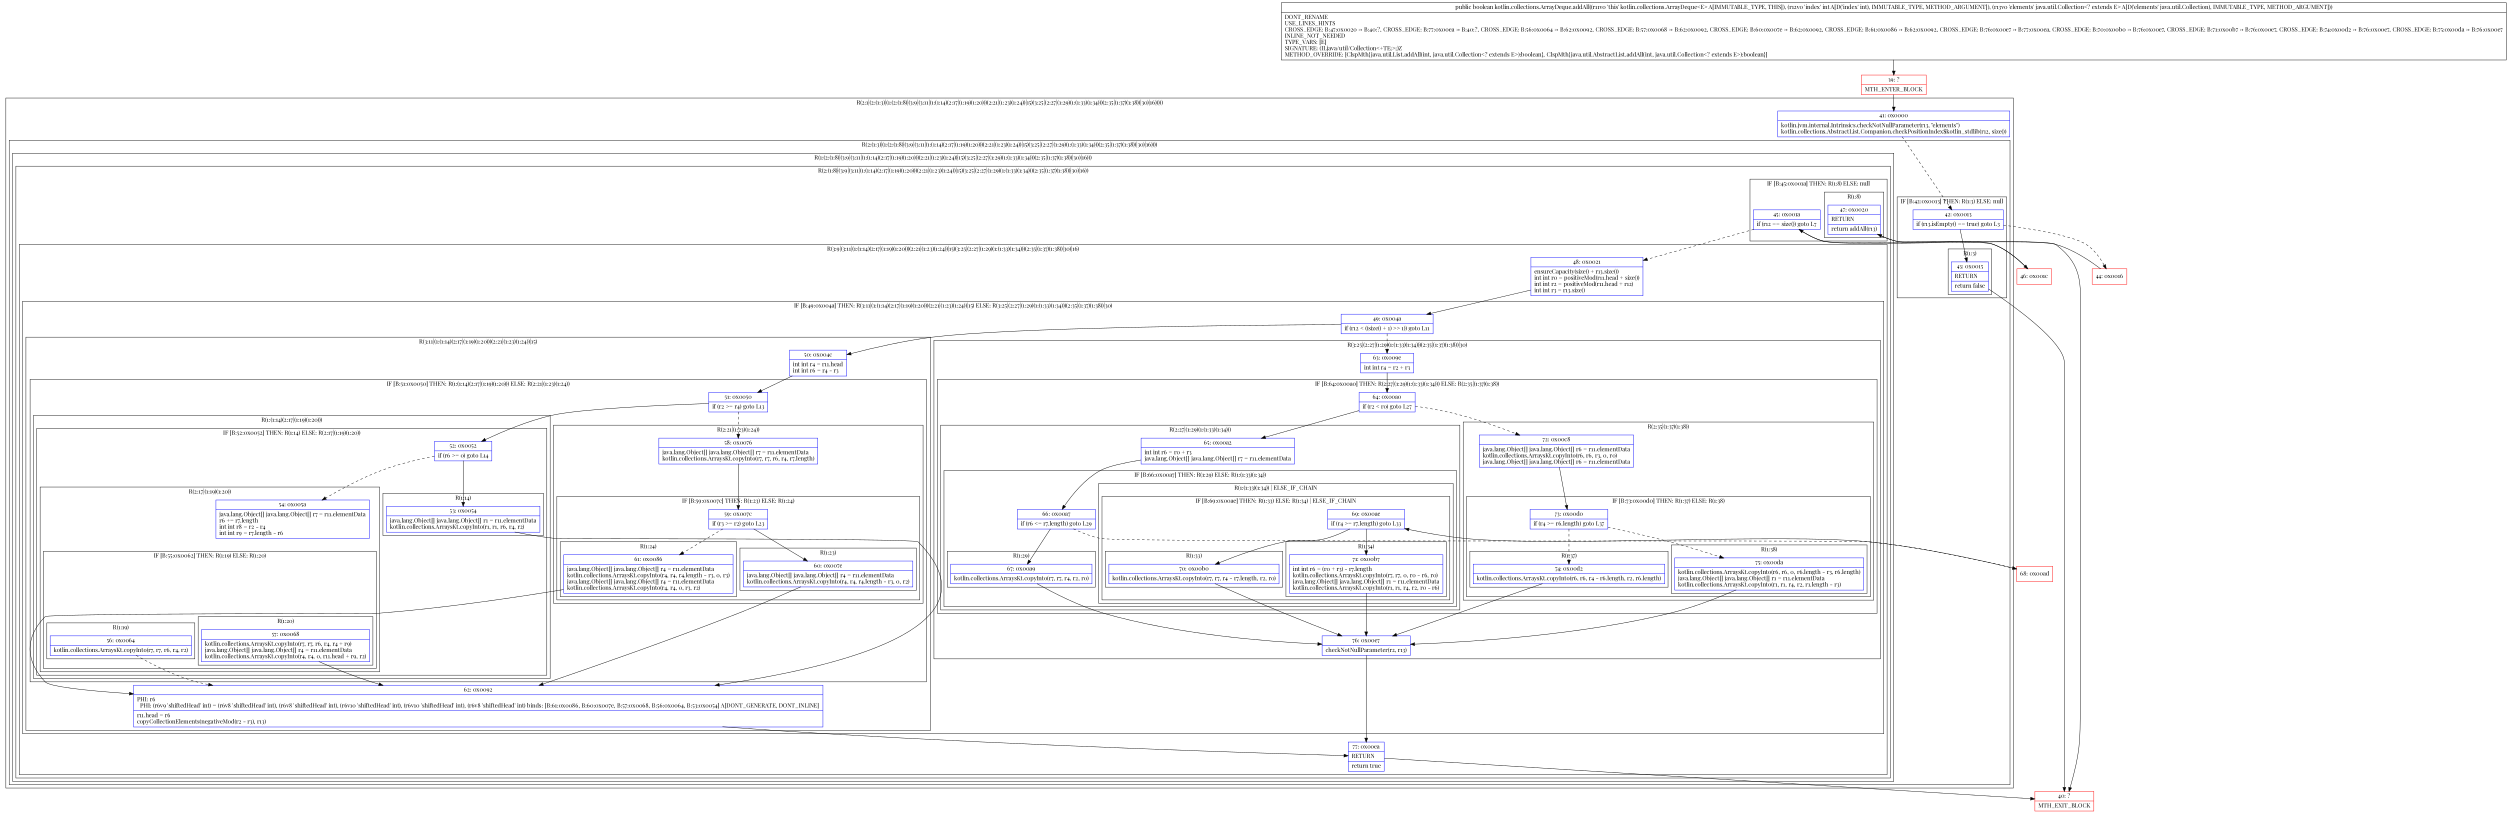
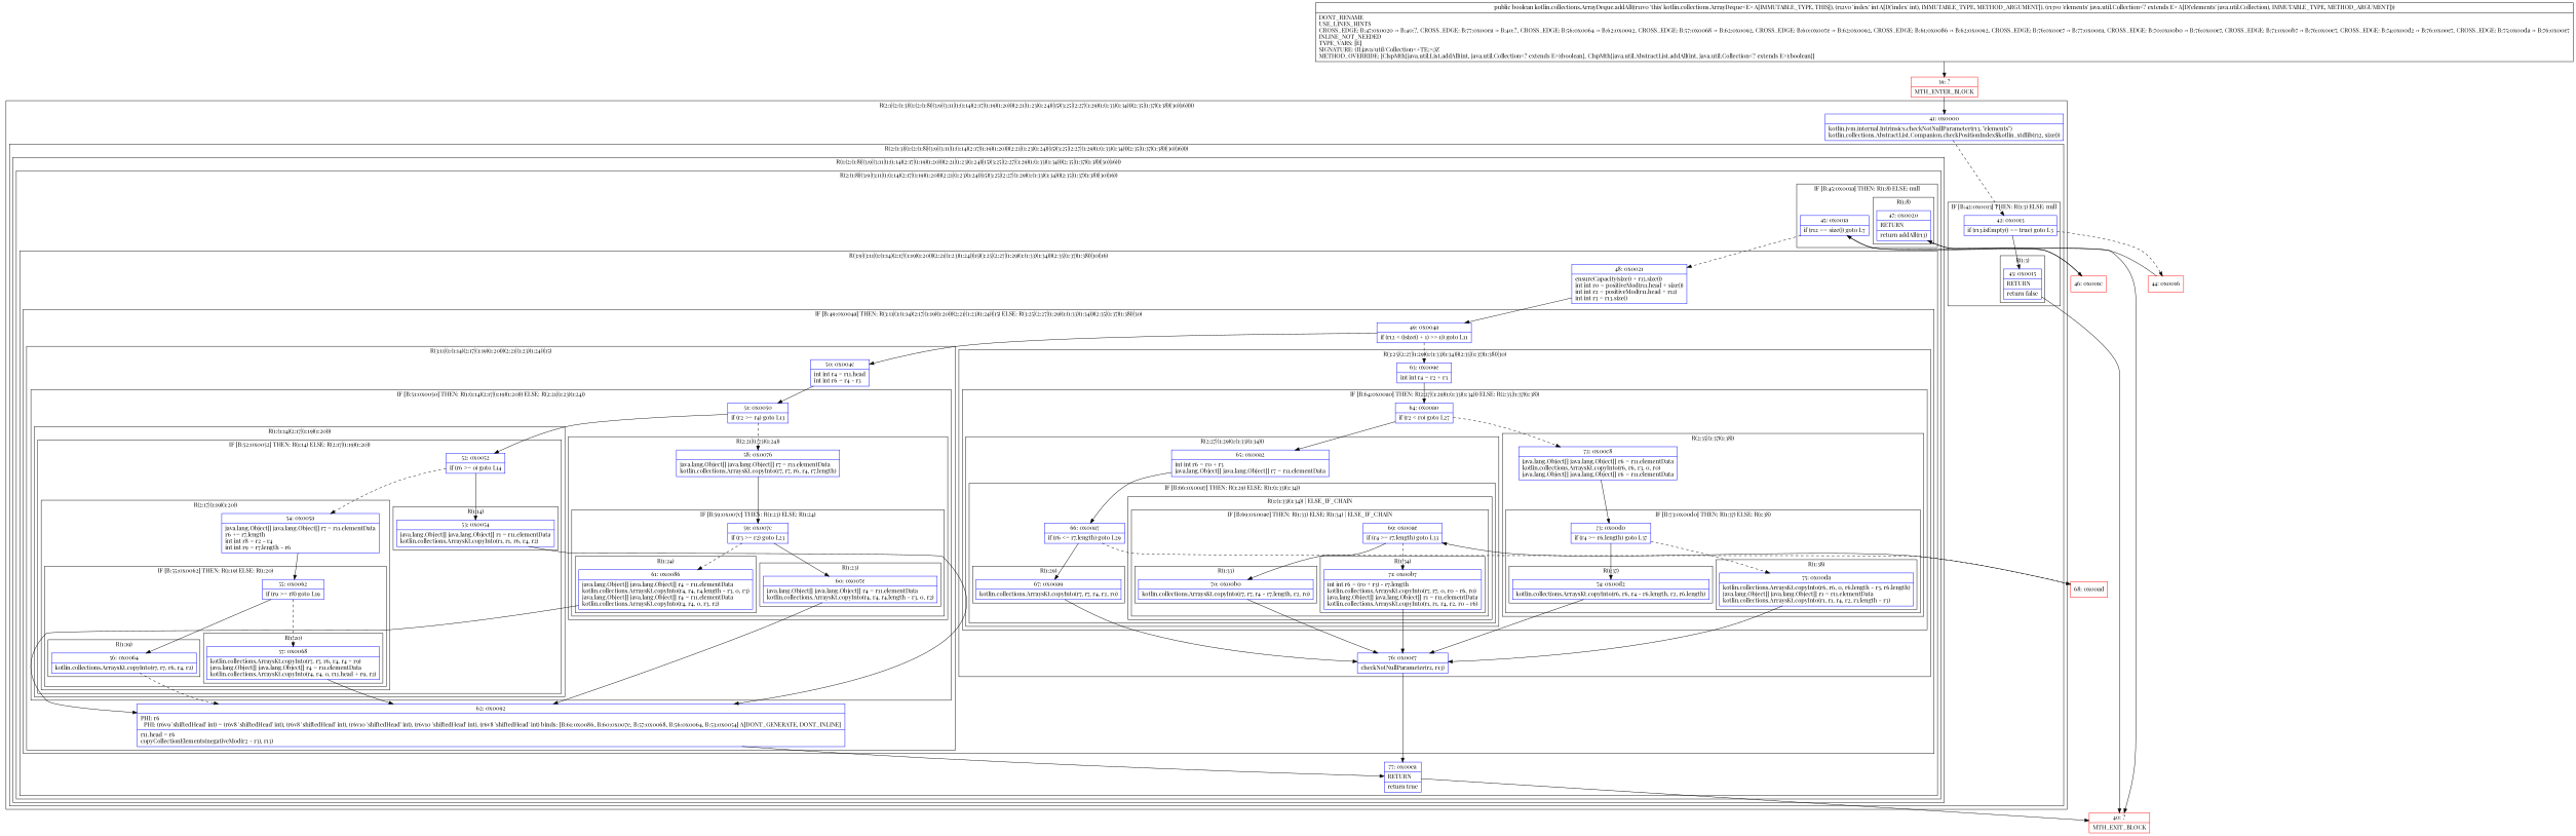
  digraph {
    fontname="Playfair Display"
    node [color=blue fontname="Playfair Display" shape=record]
    edge [fontname="Playfair Display"]
    n1 [label="{43\:\ 0x0015|RETURN\l|return false\l}"]
    n2 [label="{42\:\ 0x0013|if (r13.isEmpty() == true) goto L3\l}"]
    n3 [label="{47\:\ 0x0020|RETURN\l|return addAll(r13)\l}"]
    n4 [label="{45\:\ 0x001a|if (r12 == size()) goto L7\l}"]
    n5 [label="{53\:\ 0x0054|java.lang.Object[] java.lang.Object[] r1 = r11.elementData\lkotlin.collections.ArraysKt.copyInto(r1, r1, r6, r4, r2)\l}"]
    n6 [label="{56\:\ 0x0064|kotlin.collections.ArraysKt.copyInto(r7, r7, r6, r4, r2)\l}"]
    n7 [label="{57\:\ 0x0068|kotlin.collections.ArraysKt.copyInto(r7, r7, r6, r4, r4 + r9)\ljava.lang.Object[] java.lang.Object[] r4 = r11.elementData\lkotlin.collections.ArraysKt.copyInto(r4, r4, 0, r11.head + r9, r2)\l}"]
+   n8 [label="{55\:\ 0x0062|if (r9 \>= r8) goto L19\l}"]
    n9 [label="{54\:\ 0x005a|java.lang.Object[] java.lang.Object[] r7 = r11.elementData\lr6 += r7.length\lint int r8 = r2 \- r4\lint int r9 = r7.length \- r6\l}"]
    n10 [label="{52\:\ 0x0052|if (r6 \>= 0) goto L14\l}"]
    n11 [label="{60\:\ 0x007e|java.lang.Object[] java.lang.Object[] r4 = r11.elementData\lkotlin.collections.ArraysKt.copyInto(r4, r4, r4.length \- r3, 0, r2)\l}"]
    n12 [label="{61\:\ 0x0086|java.lang.Object[] java.lang.Object[] r4 = r11.elementData\lkotlin.collections.ArraysKt.copyInto(r4, r4, r4.length \- r3, 0, r3)\ljava.lang.Object[] java.lang.Object[] r4 = r11.elementData\lkotlin.collections.ArraysKt.copyInto(r4, r4, 0, r3, r2)\l}"]
    n13 [label="{59\:\ 0x007c|if (r3 \>= r2) goto L23\l}"]
    n14 [label="{58\:\ 0x0076|java.lang.Object[] java.lang.Object[] r7 = r11.elementData\lkotlin.collections.ArraysKt.copyInto(r7, r7, r6, r4, r7.length)\l}"]
    n15 [label="{51\:\ 0x0050|if (r2 \>= r4) goto L13\l}"]
    n16 [label="{50\:\ 0x004c|int int r4 = r11.head\lint int r6 = r4 \- r3\l}"]
    n17 [label="{62\:\ 0x0092|PHI: r6 \l  PHI: (r6v9 'shiftedHead' int) = (r6v8 'shiftedHead' int), (r6v8 'shiftedHead' int), (r6v10 'shiftedHead' int), (r6v10 'shiftedHead' int), (r6v8 'shiftedHead' int) binds: [B:61:0x0086, B:60:0x007e, B:57:0x0068, B:56:0x0064, B:53:0x0054] A[DONT_GENERATE, DONT_INLINE]\l|r11.head = r6\lcopyCollectionElements(negativeMod(r2 \- r3), r13)\l}"]
    n18 [label="{67\:\ 0x00a9|kotlin.collections.ArraysKt.copyInto(r7, r7, r4, r2, r0)\l}"]
    n19 [label="{70\:\ 0x00b0|kotlin.collections.ArraysKt.copyInto(r7, r7, r4 \- r7.length, r2, r0)\l}"]
    n20 [label="{71\:\ 0x00b7|int int r6 = (r0 + r3) \- r7.length\lkotlin.collections.ArraysKt.copyInto(r7, r7, 0, r0 \- r6, r0)\ljava.lang.Object[] java.lang.Object[] r1 = r11.elementData\lkotlin.collections.ArraysKt.copyInto(r1, r1, r4, r2, r0 \- r6)\l}"]
    n21 [label="{69\:\ 0x00ae|if (r4 \>= r7.length) goto L33\l}"]
    n22 [label="{66\:\ 0x00a7|if (r6 \<= r7.length) goto L29\l}"]
    n23 [label="{65\:\ 0x00a2|int int r6 = r0 + r3\ljava.lang.Object[] java.lang.Object[] r7 = r11.elementData\l}"]
    n24 [label="{74\:\ 0x00d2|kotlin.collections.ArraysKt.copyInto(r6, r6, r4 \- r6.length, r2, r6.length)\l}"]
    n25 [label="{75\:\ 0x00da|kotlin.collections.ArraysKt.copyInto(r6, r6, 0, r6.length \- r3, r6.length)\ljava.lang.Object[] java.lang.Object[] r1 = r11.elementData\lkotlin.collections.ArraysKt.copyInto(r1, r1, r4, r2, r1.length \- r3)\l}"]
    n26 [label="{73\:\ 0x00d0|if (r4 \>= r6.length) goto L37\l}"]
    n27 [label="{72\:\ 0x00c8|java.lang.Object[] java.lang.Object[] r6 = r11.elementData\lkotlin.collections.ArraysKt.copyInto(r6, r6, r3, 0, r0)\ljava.lang.Object[] java.lang.Object[] r6 = r11.elementData\l}"]
    n28 [label="{64\:\ 0x00a0|if (r2 \< r0) goto L27\l}"]
    n29 [label="{63\:\ 0x009e|int int r4 = r2 + r3\l}"]
    n30 [label="{76\:\ 0x00e7|checkNotNullParameter(r2, r13)\l}"]
    n31 [label="{49\:\ 0x004a|if (r12 \< ((size() + 1) \>\> 1)) goto L11\l}"]
    n32 [label="{48\:\ 0x0021|ensureCapacity(size() + r13.size())\lint int r0 = positiveMod(r11.head + size())\lint int r2 = positiveMod(r11.head + r12)\lint int r3 = r13.size()\l}"]
    n33 [label="{77\:\ 0x00ea|RETURN\l|return true\l}"]
    n34 [label="{41\:\ 0x0000|kotlin.jvm.internal.Intrinsics.checkNotNullParameter(r13, \"elements\")\lkotlin.collections.AbstractList.Companion.checkPositionIndex$kotlin_stdlib(r12, size())\l}"]
    n35 [color=red label="{40\:\ ?|MTH_EXIT_BLOCK\l}"]
    n36 [color=red label="{44\:\ 0x0016}"]
    n37 [color=red label="{46\:\ 0x001c}"]
    n38 [color=red label="{68\:\ 0x00ad}"]
    n39 [color=red label="{39\:\ ?|MTH_ENTER_BLOCK\l}"]
    n40 [label="{public boolean kotlin.collections.ArrayDeque.addAll((r11v0 'this' kotlin.collections.ArrayDeque\<E\> A[IMMUTABLE_TYPE, THIS]), (r12v0 'index' int A[D('index' int), IMMUTABLE_TYPE, METHOD_ARGUMENT]), (r13v0 'elements' java.util.Collection\<? extends E\> A[D('elements' java.util.Collection), IMMUTABLE_TYPE, METHOD_ARGUMENT]))  | DONT_RENAME\lUSE_LINES_HINTS\lCROSS_EDGE: B:47:0x0020 \-\> B:40:?, CROSS_EDGE: B:77:0x00ea \-\> B:40:?, CROSS_EDGE: B:56:0x0064 \-\> B:62:0x0092, CROSS_EDGE: B:57:0x0068 \-\> B:62:0x0092, CROSS_EDGE: B:60:0x007e \-\> B:62:0x0092, CROSS_EDGE: B:61:0x0086 \-\> B:62:0x0092, CROSS_EDGE: B:76:0x00e7 \-\> B:77:0x00ea, CROSS_EDGE: B:70:0x00b0 \-\> B:76:0x00e7, CROSS_EDGE: B:71:0x00b7 \-\> B:76:0x00e7, CROSS_EDGE: B:74:0x00d2 \-\> B:76:0x00e7, CROSS_EDGE: B:75:0x00da \-\> B:76:0x00e7\lINLINE_NOT_NEEDED\lTYPE_VARS: [E]\lSIGNATURE: (ILjava\/util\/Collection\<+TE;\>;)Z\lMETHOD_OVERRIDE: [ClspMth\{java.util.List.addAll(int, java.util.Collection\<? extends E\>):boolean\}, ClspMth\{java.util.AbstractList.addAll(int, java.util.Collection\<? extends E\>):boolean\}]\l}" color=""]
    subgraph cluster_1 {
      label="R(2:1|(2:(1:3)|(1:(2:(1:8)|(3:9|(3:11|(1:(1:14)(2:17|(1:19)(1:20)))(2:21|(1:23)(1:24))|15)(3:25|(2:27|(1:29)(1:(1:33)(1:34)))(2:35|(1:37)(1:38))|30)|16)))))"
      n34
      subgraph cluster_2 {
        label="R(2:(1:3)|(1:(2:(1:8)|(3:9|(3:11|(1:(1:14)(2:17|(1:19)(1:20)))(2:21|(1:23)(1:24))|15)(3:25|(2:27|(1:29)(1:(1:33)(1:34)))(2:35|(1:37)(1:38))|30)|16))))"
        subgraph cluster_3 {
          label="IF [B:42:0x0013] THEN: R(1:3) ELSE: null"
          n2
          subgraph cluster_4 {
            label="R(1:3)"
            n1
          }
        }
        subgraph cluster_5 {
          label="R(1:(2:(1:8)|(3:9|(3:11|(1:(1:14)(2:17|(1:19)(1:20)))(2:21|(1:23)(1:24))|15)(3:25|(2:27|(1:29)(1:(1:33)(1:34)))(2:35|(1:37)(1:38))|30)|16)))"
          subgraph cluster_6 {
            label="R(2:(1:8)|(3:9|(3:11|(1:(1:14)(2:17|(1:19)(1:20)))(2:21|(1:23)(1:24))|15)(3:25|(2:27|(1:29)(1:(1:33)(1:34)))(2:35|(1:37)(1:38))|30)|16))"
            subgraph cluster_7 {
              label="IF [B:45:0x001a] THEN: R(1:8) ELSE: null"
              n4
              subgraph cluster_8 {
                label="R(1:8)"
                n3
              }
            }
            subgraph cluster_9 {
              label="R(3:9|(3:11|(1:(1:14)(2:17|(1:19)(1:20)))(2:21|(1:23)(1:24))|15)(3:25|(2:27|(1:29)(1:(1:33)(1:34)))(2:35|(1:37)(1:38))|30)|16)"
              n32
              n33
              subgraph cluster_10 {
                label="IF [B:49:0x004a] THEN: R(3:11|(1:(1:14)(2:17|(1:19)(1:20)))(2:21|(1:23)(1:24))|15) ELSE: R(3:25|(2:27|(1:29)(1:(1:33)(1:34)))(2:35|(1:37)(1:38))|30)"
                n31
                subgraph cluster_11 {
                  label="R(3:11|(1:(1:14)(2:17|(1:19)(1:20)))(2:21|(1:23)(1:24))|15)"
                  n16
                  n17
                  subgraph cluster_12 {
                    label="IF [B:51:0x0050] THEN: R(1:(1:14)(2:17|(1:19)(1:20))) ELSE: R(2:21|(1:23)(1:24))"
                    n15
                    subgraph cluster_13 {
                      label="R(1:(1:14)(2:17|(1:19)(1:20)))"
                      subgraph cluster_14 {
                        label="IF [B:52:0x0052] THEN: R(1:14) ELSE: R(2:17|(1:19)(1:20))"
                        n10
                        subgraph cluster_15 {
                          label="R(1:14)"
                          n5
                        }
                        subgraph cluster_16 {
                          label="R(2:17|(1:19)(1:20))"
                          n9
                          subgraph cluster_17 {
                            label="IF [B:55:0x0062] THEN: R(1:19) ELSE: R(1:20)"
+                           n8
                            subgraph cluster_18 {
                              label="R(1:19)"
                              n6
                            }
                            subgraph cluster_19 {
                              label="R(1:20)"
                              n7
                            }
                          }
                        }
                      }
                    }
                    subgraph cluster_20 {
                      label="R(2:21|(1:23)(1:24))"
                      n14
                      subgraph cluster_21 {
                        label="IF [B:59:0x007c] THEN: R(1:23) ELSE: R(1:24)"
                        n13
                        subgraph cluster_22 {
                          label="R(1:23)"
                          n11
                        }
                        subgraph cluster_23 {
                          label="R(1:24)"
                          n12
                        }
                      }
                    }
                  }
                }
                subgraph cluster_24 {
                  label="R(3:25|(2:27|(1:29)(1:(1:33)(1:34)))(2:35|(1:37)(1:38))|30)"
                  n29
                  n30
                  subgraph cluster_25 {
                    label="IF [B:64:0x00a0] THEN: R(2:27|(1:29)(1:(1:33)(1:34))) ELSE: R(2:35|(1:37)(1:38))"
                    n28
                    subgraph cluster_26 {
                      label="R(2:27|(1:29)(1:(1:33)(1:34)))"
                      n23
                      subgraph cluster_27 {
                        label="IF [B:66:0x00a7] THEN: R(1:29) ELSE: R(1:(1:33)(1:34))"
                        n22
                        subgraph cluster_28 {
                          label="R(1:29)"
                          n18
                        }
                        subgraph cluster_29 {
                          label="R(1:(1:33)(1:34)) | ELSE_IF_CHAIN\l"
                          subgraph cluster_30 {
                            label="IF [B:69:0x00ae] THEN: R(1:33) ELSE: R(1:34) | ELSE_IF_CHAIN\l"
                            n21
                            subgraph cluster_31 {
                              label="R(1:33)"
                              n19
                            }
                            subgraph cluster_32 {
                              label="R(1:34)"
                              n20
                            }
                          }
                        }
                      }
                    }
                    subgraph cluster_33 {
                      label="R(2:35|(1:37)(1:38))"
                      n27
                      subgraph cluster_34 {
                        label="IF [B:73:0x00d0] THEN: R(1:37) ELSE: R(1:38)"
                        n26
                        subgraph cluster_35 {
                          label="R(1:37)"
                          n24
                        }
                        subgraph cluster_36 {
                          label="R(1:38)"
                          n25
                        }
                      }
                    }
                  }
                }
              }
            }
          }
        }
      }
    }
    n1 -> n35
    n2 -> n1
    n2 -> n36 [style=dashed]
    n3 -> n35
    n4 -> n32 [style=dashed]
    n4 -> n37
    n5 -> n17
    n6 -> n17 [style=dashed]
    n7 -> n17
+   n8 -> n6
+   n8 -> n7 [style=dashed]
+   n9 -> n8
    n10 -> n5
    n10 -> n9 [style=dashed]
    n11 -> n17
    n12 -> n17
    n13 -> n11
    n13 -> n12 [style=dashed]
    n14 -> n13
    n15 -> n10
    n15 -> n14 [style=dashed]
    n16 -> n15
    n17 -> n33
    n18 -> n30
    n19 -> n30
    n20 -> n30
    n21 -> n19
-   n21 -> n20 [style=solid]
+   n21 -> n20 [style=dashed]
    n22 -> n18
    n22 -> n38 [style=dashed]
    n23 -> n22
    n24 -> n30
    n25 -> n30
-   n26 -> n24 [style=dashed]
+   n26 -> n24
    n26 -> n25 [style=dashed]
    n27 -> n26
    n28 -> n23
    n28 -> n27 [style=dashed]
    n29 -> n28
    n30 -> n33
    n31 -> n16
    n31 -> n29 [style=dashed]
    n32 -> n31
    n33 -> n35
    n34 -> n2 [style=dashed]
    n36 -> n4
    n37 -> n3
    n38 -> n21
    n39 -> n34
    n40 -> n39
  }
